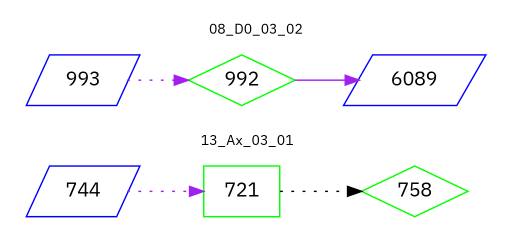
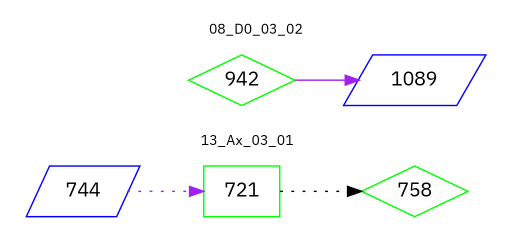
  digraph {
    fontname="IBM Plex Sans"
    rankdir=LR
    node [color=blue fontname="IBM Plex Sans" shape=parallelogram]
    edge [color=purple fontname="IBM Plex Sans" style=dotted]
    n1 [label=744]
    n2 [color=green label=721 shape=box]
    n3 [color=green label=758 shape=diamond]
-   n4 [label=993]
-   n5 [color=green label=992 shape=diamond]
-   n6 [label=6089]
+   n5 [color=green label=942 shape=diamond]
+   n6 [label=1089]
    subgraph cluster_1 {
      color=white
      fontsize=10
      label="13_Ax_03_01"
      n1
      n2
      n3
    }
    subgraph cluster_2 {
      color=white
      fontsize=10
      label="08_D0_03_02"
-     n4
      n5
      n6
    }
    n1 -> n2
    n2 -> n3 [color=black]
-   n4 -> n5
    n5 -> n6 [style=solid]
  }
